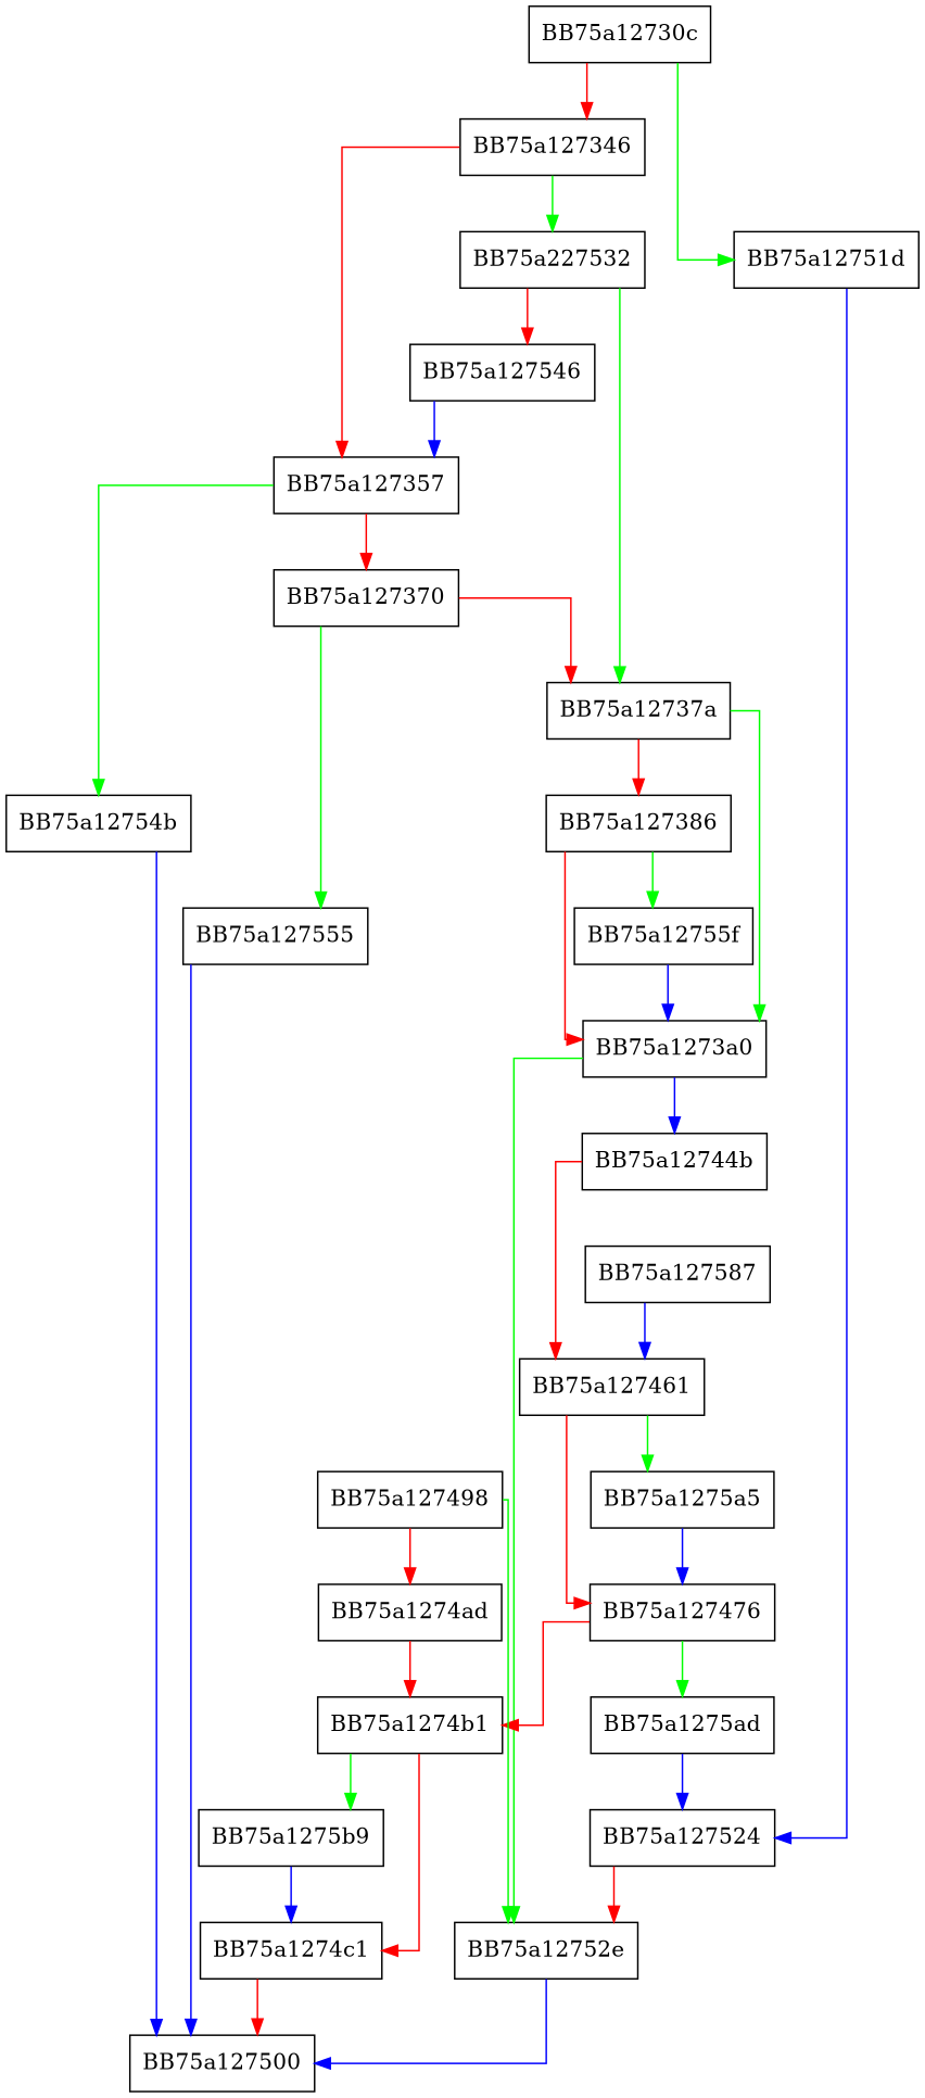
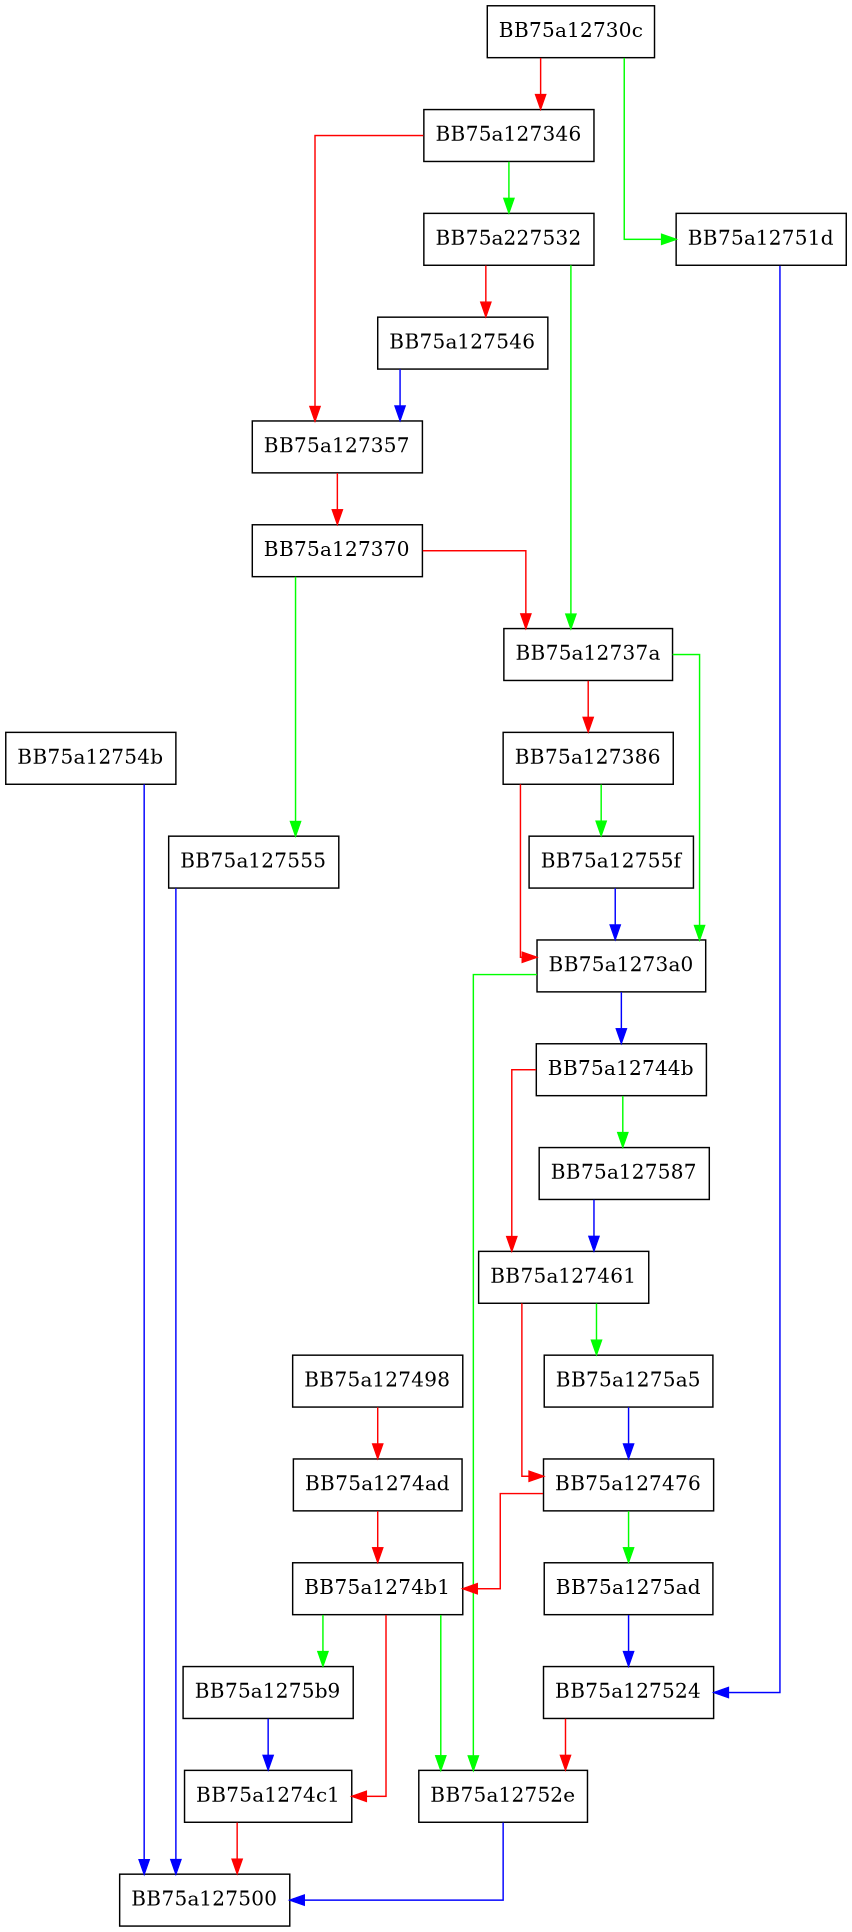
  digraph {
    splines=ortho
    node [shape=box]
    edge [color=red]
    BB75a12730c
    BB75a12751d
    BB75a127346
    BB75a127524
    n5 [label=BB75a227532]
    BB75a127357
    BB75a12752e
    BB75a12737a
    BB75a127546
    BB75a12754b
    BB75a127370
    BB75a1273a0
    BB75a127386
    BB75a127500
    BB75a127555
    BB75a12744b
    BB75a12755f
    BB75a127587
    BB75a127461
    BB75a1275a5
    BB75a127476
    BB75a1275ad
    BB75a1274b1
    BB75a127498
    BB75a1274ad
    BB75a1274c1
    BB75a1275b9
    BB75a12730c -> BB75a12751d [color=green]
    BB75a12730c -> BB75a127346
    BB75a12751d -> BB75a127524 [color=blue]
    BB75a127346 -> n5 [color=green]
    BB75a127346 -> BB75a127357
    BB75a127524 -> BB75a12752e
    n5 -> BB75a12737a [color=green]
    n5 -> BB75a127546
-   BB75a127357 -> BB75a12754b [color=green]
    BB75a127357 -> BB75a127370
    BB75a12752e -> BB75a127500 [color=blue]
    BB75a12737a -> BB75a1273a0 [color=green]
    BB75a12737a -> BB75a127386
    BB75a127546 -> BB75a127357 [color=blue]
    BB75a12754b -> BB75a127500 [color=blue]
    BB75a127370 -> BB75a12737a
    BB75a127370 -> BB75a127555 [color=green]
    BB75a1273a0 -> BB75a12752e [color=green]
    BB75a1273a0 -> BB75a12744b [color=blue]
    BB75a127386 -> BB75a1273a0
    BB75a127386 -> BB75a12755f [color=green]
    BB75a127555 -> BB75a127500 [color=blue]
+   BB75a12744b -> BB75a127587 [color=green]
    BB75a12744b -> BB75a127461
    BB75a12755f -> BB75a1273a0 [color=blue]
    BB75a127587 -> BB75a127461 [color=blue]
    BB75a127461 -> BB75a1275a5 [color=green]
    BB75a127461 -> BB75a127476
    BB75a1275a5 -> BB75a127476 [color=blue]
    BB75a127476 -> BB75a1275ad [color=green]
    BB75a127476 -> BB75a1274b1
    BB75a1275ad -> BB75a127524 [color=blue]
    BB75a1274b1 -> BB75a1274c1
    BB75a1274b1 -> BB75a1275b9 [color=green]
-   BB75a127498 -> BB75a12752e [color=green]
+   BB75a1274b1 -> BB75a12752e [color=green]
    BB75a127498 -> BB75a1274ad
    BB75a1274ad -> BB75a1274b1
    BB75a1274c1 -> BB75a127500
    BB75a1275b9 -> BB75a1274c1 [color=blue]
  }
